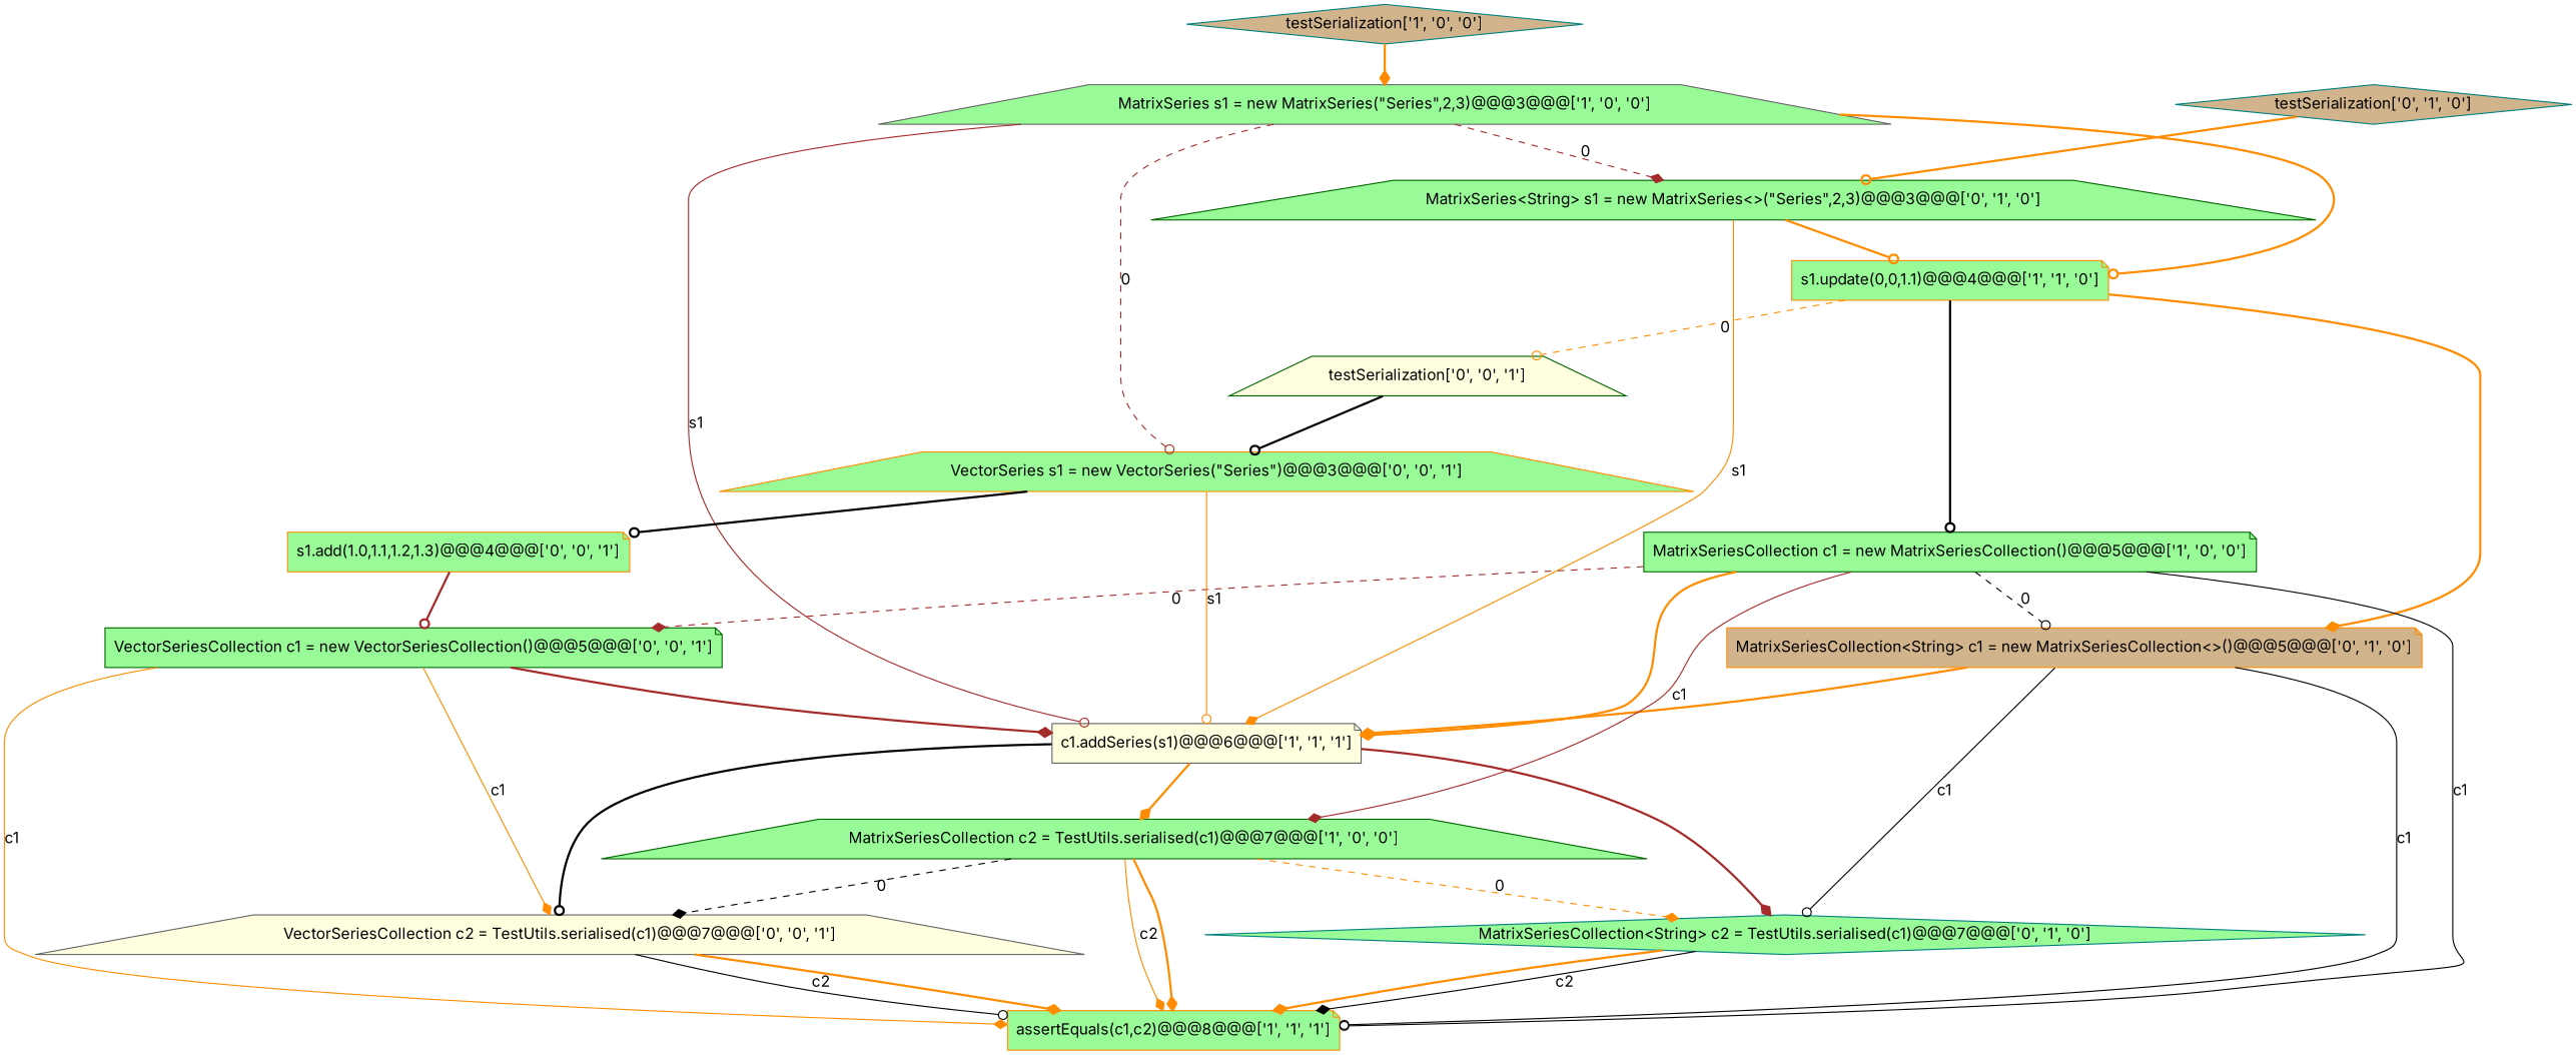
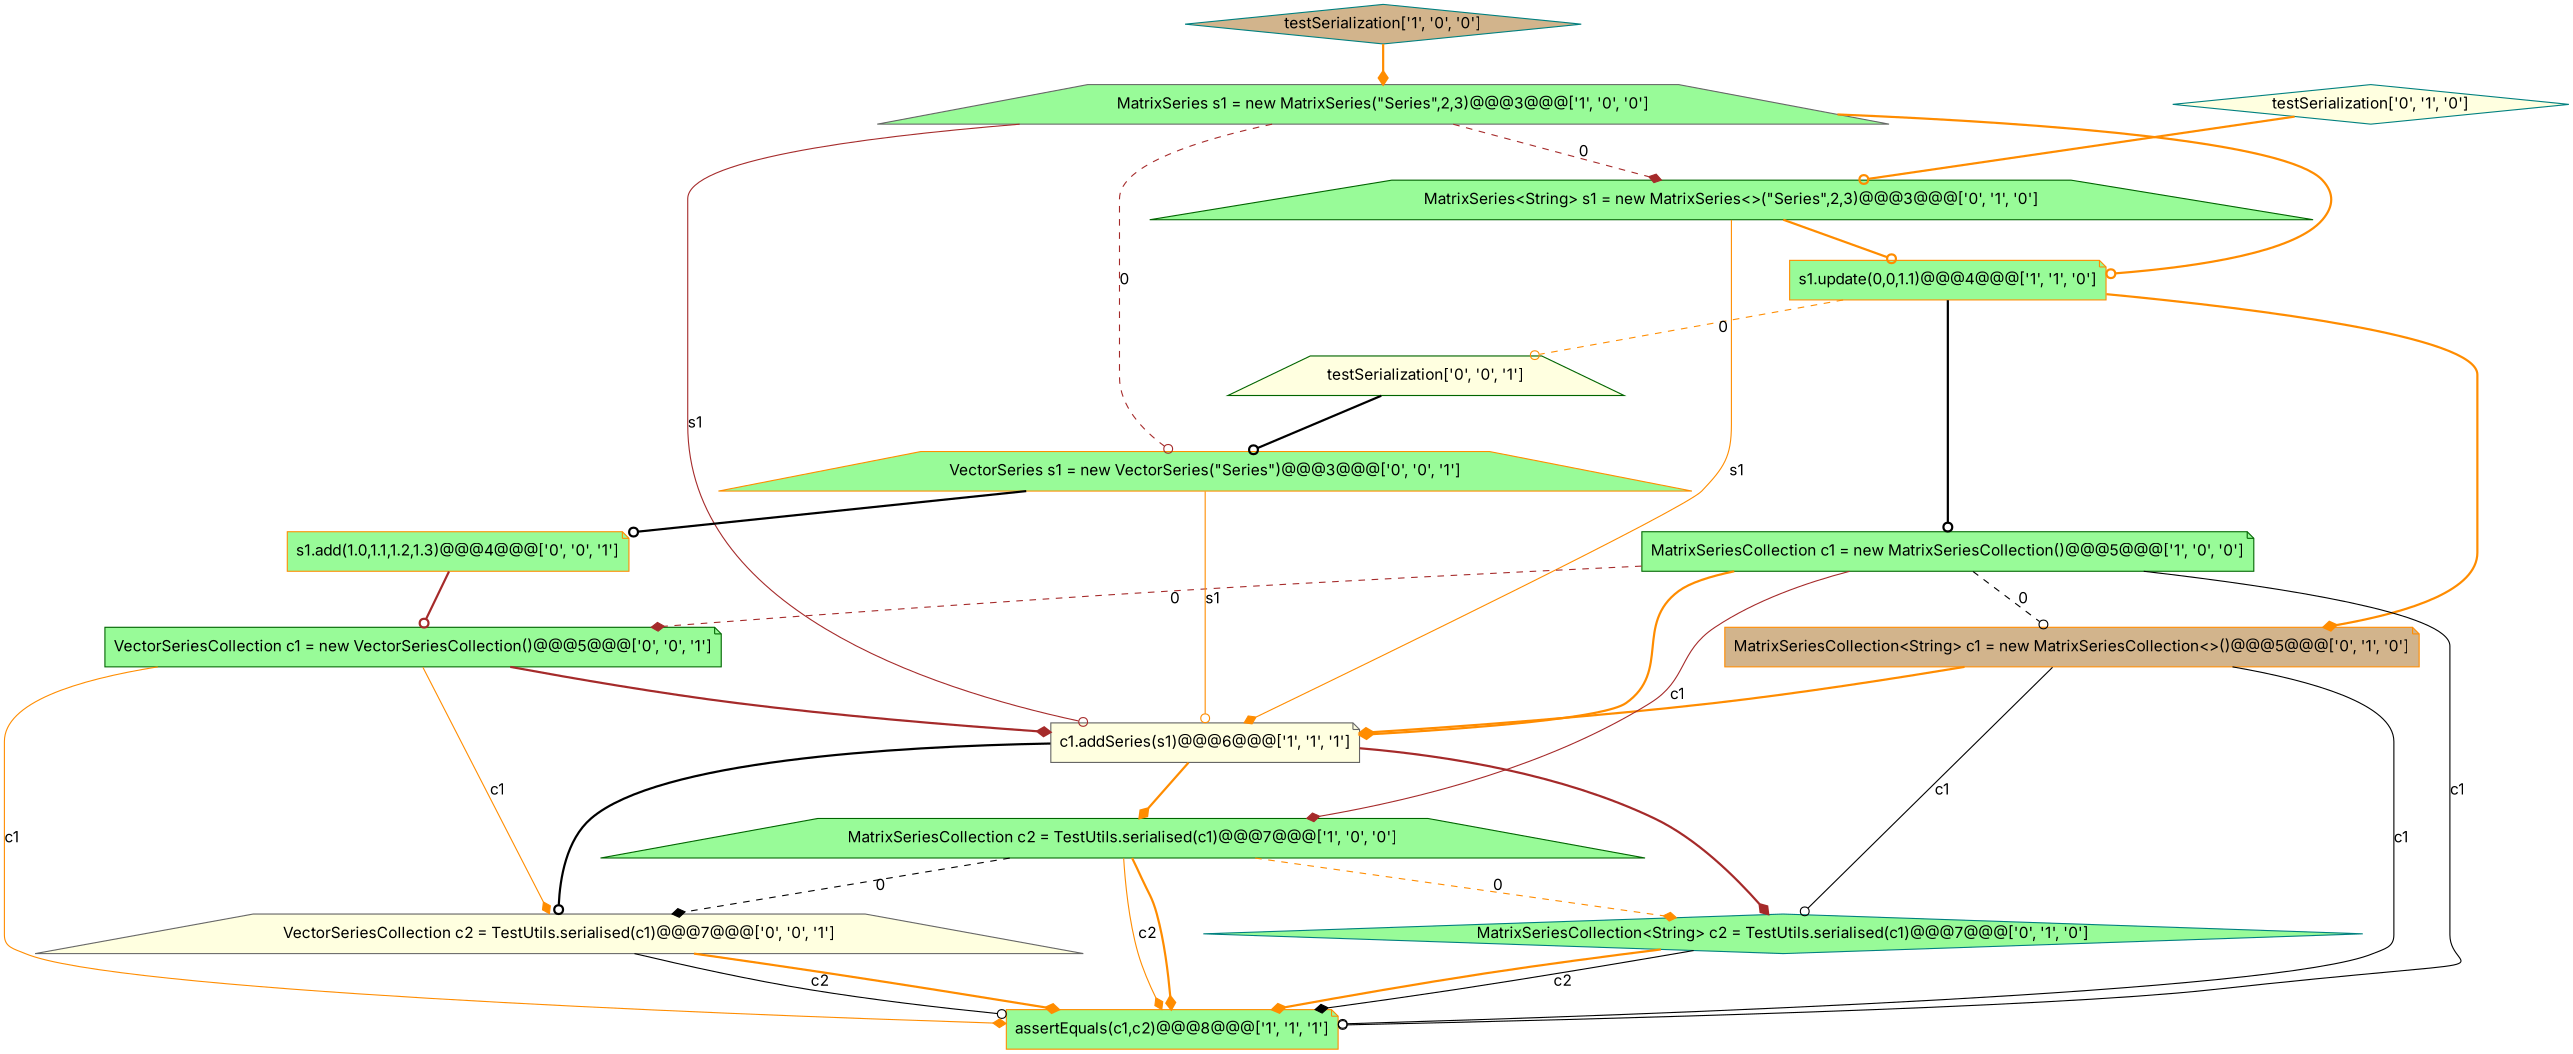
  digraph {
    fontname=Inter
    node [color=darkgreen fillcolor=palegreen fontname=Inter shape=note style=filled]
    edge [arrowhead=diamond color=darkorange fontname=Inter style=bold]
    n1 [label="MatrixSeries<String> s1 = new MatrixSeries<>(\"Series\",2,3)@@@3@@@['0', '1', '0']" shape=trapezium]
    n2 [color=gray40 fillcolor=lightyellow label="c1.addSeries(s1)@@@6@@@['1', '1', '1']"]
    n3 [color=darkorange label="s1.update(0,0,1.1)@@@4@@@['1', '1', '0']"]
    n4 [label="MatrixSeriesCollection c2 = TestUtils.serialised(c1)@@@7@@@['1', '0', '0']" shape=trapezium]
    n5 [color=teal label="MatrixSeriesCollection<String> c2 = TestUtils.serialised(c1)@@@7@@@['0', '1', '0']" shape=diamond]
    n6 [color=gray40 fillcolor=lightyellow label="VectorSeriesCollection c2 = TestUtils.serialised(c1)@@@7@@@['0', '0', '1']" shape=trapezium]
    n7 [color=darkorange fillcolor=tan label="MatrixSeriesCollection<String> c1 = new MatrixSeriesCollection<>()@@@5@@@['0', '1', '0']"]
    n8 [label="MatrixSeriesCollection c1 = new MatrixSeriesCollection()@@@5@@@['1', '0', '0']"]
    n9 [fillcolor=lightyellow label="testSerialization['0', '0', '1']" shape=trapezium]
    n10 [color=gray40 label="MatrixSeries s1 = new MatrixSeries(\"Series\",2,3)@@@3@@@['1', '0', '0']" shape=trapezium]
    n11 [color=darkorange label="VectorSeries s1 = new VectorSeries(\"Series\")@@@3@@@['0', '0', '1']" shape=trapezium]
    n12 [color=darkorange label="s1.add(1.0,1.1,1.2,1.3)@@@4@@@['0', '0', '1']"]
    n13 [color=darkorange label="assertEquals(c1,c2)@@@8@@@['1', '1', '1']"]
-   n14 [color=teal fillcolor=tan label="testSerialization['0', '1', '0']" shape=diamond]
+   n14 [color=teal fillcolor=lightyellow label="testSerialization['0', '1', '0']" shape=diamond]
    n15 [label="VectorSeriesCollection c1 = new VectorSeriesCollection()@@@5@@@['0', '0', '1']"]
    n16 [color=teal fillcolor=tan label="testSerialization['1', '0', '0']" shape=diamond]
    n1 -> n2 [label=s1 style=solid]
    n1 -> n3 [arrowhead=odot]
    n2 -> n4
    n2 -> n5 [color=brown]
    n2 -> n6 [arrowhead=odot color=black]
    n3 -> n7
    n3 -> n8 [arrowhead=odot color=black]
    n3 -> n9 [arrowhead=odot label=0 style=dashed]
    n4 -> n5 [label=0 style=dashed]
    n4 -> n6 [color=black label=0 style=dashed]
    n4 -> n13 [label=c2 style=solid]
    n4 -> n13
    n5 -> n13
    n5 -> n13 [color=black label=c2 style=solid]
    n6 -> n13 [arrowhead=odot color=black label=c2 style=solid]
    n6 -> n13
    n7 -> n2
    n7 -> n5 [arrowhead=odot color=black label=c1 style=solid]
    n7 -> n13 [arrowhead=odot color=black label=c1 style=solid]
    n8 -> n2
    n8 -> n4 [color=brown label=c1 style=solid]
    n8 -> n7 [arrowhead=odot color=black label=0 style=dashed]
    n8 -> n13 [arrowhead=odot color=black label=c1 style=solid]
    n8 -> n15 [color=brown label=0 style=dashed]
    n9 -> n11 [arrowhead=odot color=black]
    n10 -> n1 [color=brown label=0 style=dashed]
    n10 -> n2 [arrowhead=odot color=brown label=s1 style=solid]
    n10 -> n3 [arrowhead=odot]
    n10 -> n11 [arrowhead=odot color=brown label=0 style=dashed]
    n11 -> n2 [arrowhead=odot label=s1 style=solid]
    n11 -> n12 [arrowhead=odot color=black]
    n12 -> n15 [arrowhead=odot color=brown]
    n14 -> n1 [arrowhead=odot]
    n15 -> n2 [color=brown]
    n15 -> n6 [label=c1 style=solid]
    n15 -> n13 [label=c1 style=solid]
    n16 -> n10
  }
